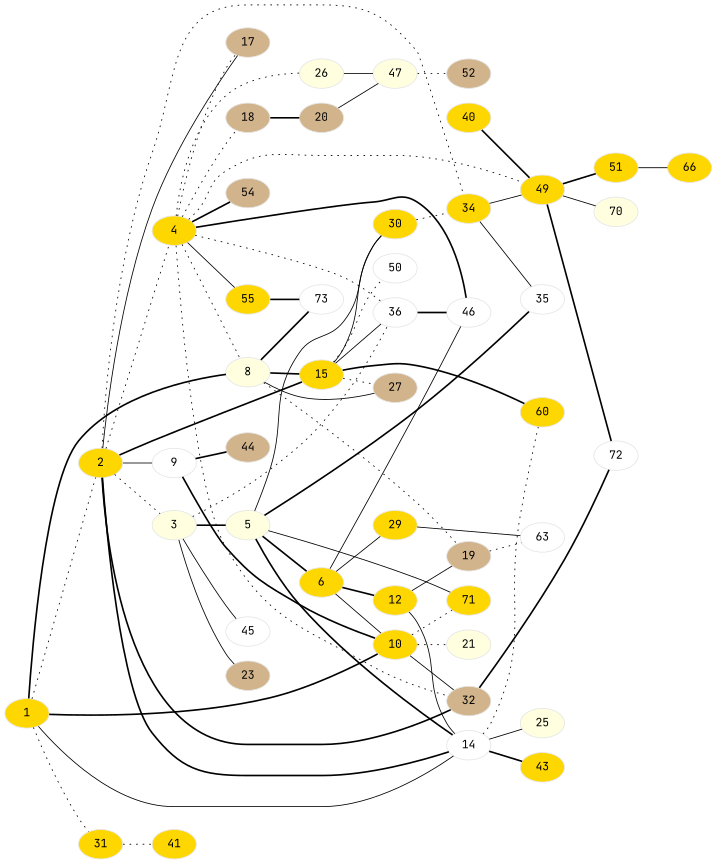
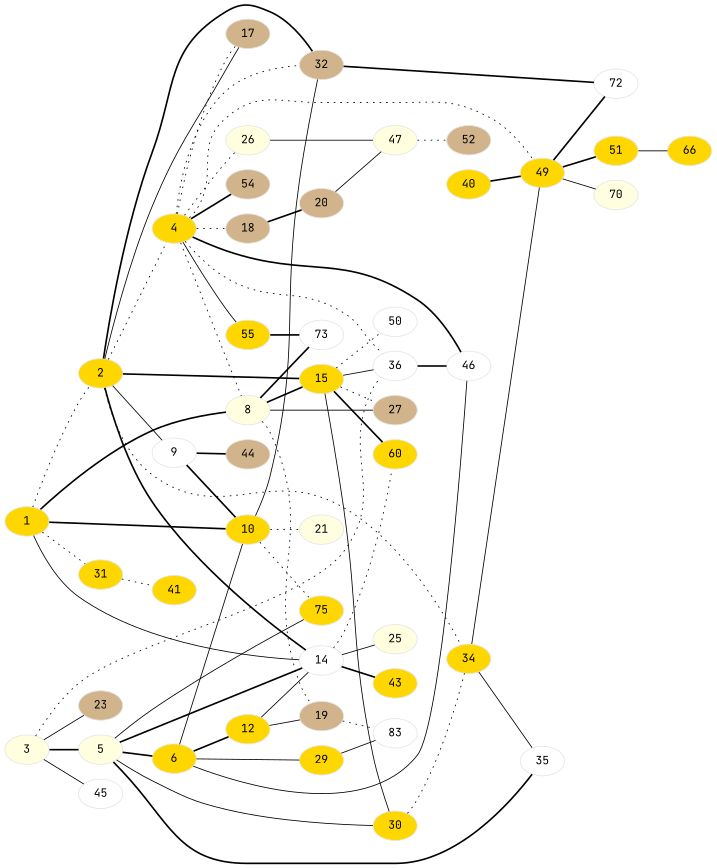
  graph {
    fontname="JetBrains Mono"
    rankdir=LR
    node [color=gray90 fillcolor=gold fontname="JetBrains Mono" style=filled]
    edge [fontname="JetBrains Mono" style=bold]
    1 [super="+13"]
    2 [super="+74"]
    8 [fillcolor=lightyellow super="+11"]
    10 [super="+53"]
    14 [fillcolor=white super="+24"]
    31
    3 [fillcolor=lightyellow super="+22"]
    4 [super="+16"]
    9 [fillcolor=white super="+57"]
    15 [super="+33"]
    32 [fillcolor=tan super="+58"]
    34
    17 [fillcolor=tan]
    19 [fillcolor=tan super="+28"]
    27 [fillcolor=tan]
    73 [fillcolor=white]
-   71
+   71 [label=75]
    21 [fillcolor=lightyellow]
    25 [fillcolor=lightyellow]
    43
    60 [super="+64"]
    41 [super="+56"]
    35 [fillcolor=white super="+39"]
    5 [fillcolor=lightyellow super="+65"]
    23 [fillcolor=tan]
    36 [fillcolor=white super="+37"]
    45 [fillcolor=white]
    18 [fillcolor=tan super="+67"]
    26 [fillcolor=lightyellow super="+48"]
    46 [fillcolor=white super="+62"]
    49 [super="+61"]
    54 [fillcolor=tan]
    55 [super="+75"]
    44 [fillcolor=tan]
    30
    50 [fillcolor=white]
    72 [fillcolor=white]
    6 [super="+69"]
    20 [fillcolor=tan super="+38"]
    47 [fillcolor=lightyellow]
    51 [super="+59"]
    70 [fillcolor=lightyellow]
    12 [super="+42"]
    29
-   63 [fillcolor=white]
+   63 [fillcolor=white label=83]
    40
    52 [fillcolor=tan]
    66
    1 -- 2 [style=dotted]
    1 -- 8
    1 -- 10
    1 -- 14 [style=solid]
    1 -- 31 [style=dotted]
    2 -- 14
-   2 -- 3 [style=dotted]
    2 -- 4 [style=dotted]
    2 -- 9 [style=solid]
    2 -- 15
    2 -- 32
    2 -- 34 [style=dotted]
    2 -- 17 [style=solid]
    8 -- 15
    8 -- 19 [style=dotted]
    8 -- 27 [style=solid]
    8 -- 73
    10 -- 32 [style=solid]
    10 -- 71 [style=dotted]
    10 -- 21 [style=dotted weight=2]
    14 -- 25 [style=solid]
    14 -- 43
    14 -- 60 [style=dotted]
    31 -- 41 [style=dotted]
    3 -- 5 [weight=2]
    3 -- 23 [style=solid]
    3 -- 36 [style=dotted]
    3 -- 45 [style=solid]
    4 -- 8 [style=dotted]
    4 -- 32 [style=dotted weight=2]
    4 -- 17 [style=dotted]
    4 -- 36 [style=dotted]
    4 -- 18 [style=dotted weight=2]
    4 -- 26 [style=dotted]
    4 -- 46
    4 -- 49 [style=dotted]
    4 -- 54
    4 -- 55 [style=solid]
    9 -- 10
    9 -- 44
    15 -- 27 [style=dotted]
    15 -- 60
    15 -- 36 [style=solid]
    15 -- 30 [style=solid]
    15 -- 50 [style=dotted]
    32 -- 72
    34 -- 35 [style=solid]
    34 -- 49 [style=solid]
    19 -- 63 [style=dotted]
    5 -- 14
    5 -- 71 [style=solid]
    5 -- 35
    5 -- 30 [style=solid]
    5 -- 6
    36 -- 46
    18 -- 20
    26 -- 47 [style=solid]
    49 -- 72
    49 -- 51
    49 -- 70 [style=solid]
    55 -- 73
    30 -- 34 [style=dotted]
    6 -- 10 [style=solid]
    6 -- 46 [style=solid]
    6 -- 12
    6 -- 29 [style=solid]
    20 -- 47 [style=solid]
    47 -- 52 [style=dotted]
    51 -- 66 [style=solid]
    12 -- 14 [style=solid]
    12 -- 19 [style=solid]
    29 -- 63 [style=solid]
    40 -- 49
  }
